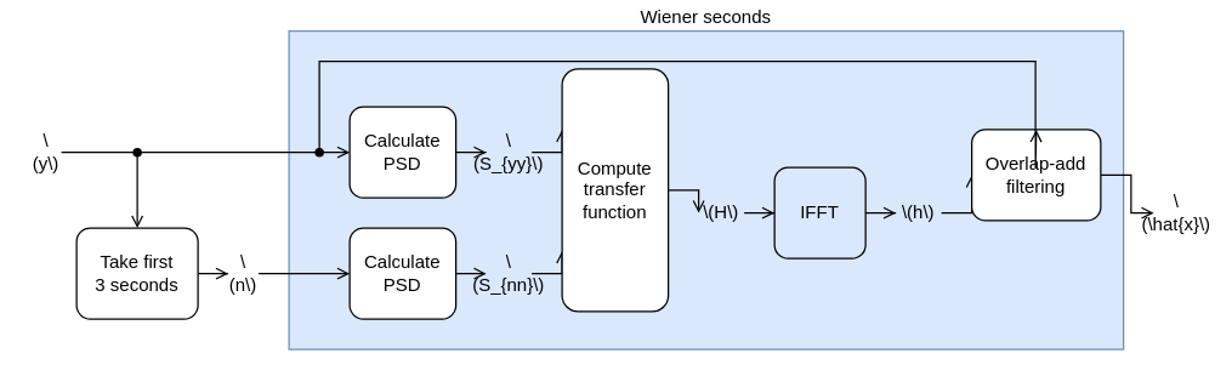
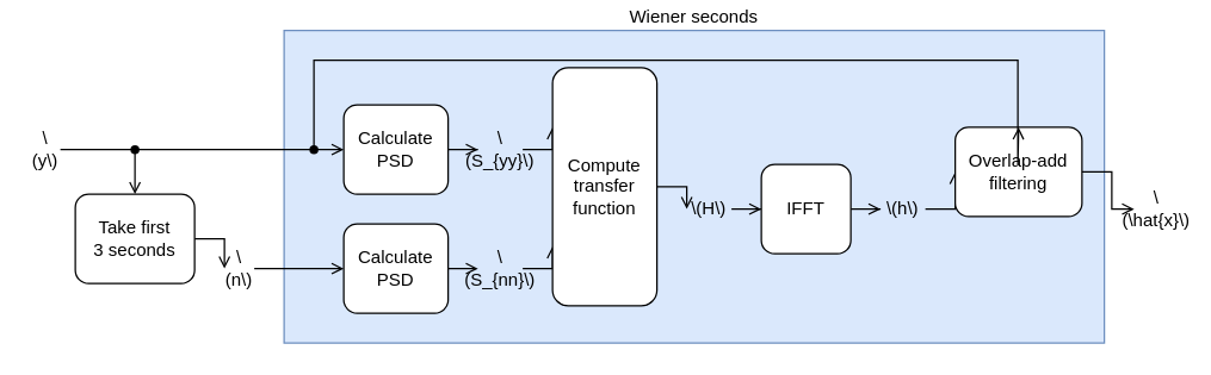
  <mxCell id="0" />
  <mxCell id="1" parent="0" />
  <mxCell id="2" value="Wiener seconds" style="rounded=0;whiteSpace=wrap;html=1;fillColor=#dae8fc;strokeColor=#6c8ebf;labelPosition=center;verticalLabelPosition=top;align=center;verticalAlign=bottom;" vertex="1" parent="1"><mxGeometry x="190" y="20" width="550" height="210" as="geometry" /></mxCell>
  <mxCell id="3" style="edgeStyle=orthogonalEdgeStyle;rounded=0;orthogonalLoop=1;jettySize=auto;html=1;entryX=0.5;entryY=0;entryDx=0;entryDy=0;exitX=0.66;exitY=0.57;exitDx=0;exitDy=0;exitPerimeter=0;endArrow=open;endFill=0;" edge="1" parent="1" source="9" target="7"><mxGeometry relative="1" as="geometry"><mxPoint x="20" y="110" as="sourcePoint" /></mxGeometry></mxCell>
  <mxCell id="4" style="edgeStyle=orthogonalEdgeStyle;rounded=0;orthogonalLoop=1;jettySize=auto;html=1;exitX=1;exitY=0.5;exitDx=0;exitDy=0;entryX=0.78;entryY=0.61;entryDx=0;entryDy=0;entryPerimeter=0;endArrow=none;endFill=0;" edge="1" parent="1" source="5" target="9"><mxGeometry relative="1" as="geometry" /></mxCell>
  <mxCell id="5" value="\(y\)" style="text;html=1;strokeColor=none;fillColor=none;align=center;verticalAlign=middle;whiteSpace=wrap;rounded=0;" vertex="1" parent="1"><mxGeometry x="20" y="80" width="20" height="40" as="geometry" /></mxCell>
  <mxCell id="6" style="edgeStyle=orthogonalEdgeStyle;rounded=0;orthogonalLoop=1;jettySize=auto;html=1;exitX=1;exitY=0.5;exitDx=0;exitDy=0;endArrow=open;endFill=0;" edge="1" parent="1" source="7" target="11"><mxGeometry relative="1" as="geometry" /></mxCell>
- <mxCell id="7" value="Take first &lt;br&gt;3 seconds" style="rounded=1;whiteSpace=wrap;html=1;" vertex="1" parent="1"><mxGeometry x="50" y="150" width="80" height="60" as="geometry" /></mxCell>
+ <mxCell id="7" value="Take first &lt;br&gt;3 seconds" style="rounded=1;whiteSpace=wrap;html=1;" vertex="1" parent="1"><mxGeometry x="50" y="130" width="80" height="60" as="geometry" /></mxCell>
  <mxCell id="8" style="edgeStyle=orthogonalEdgeStyle;rounded=0;orthogonalLoop=1;jettySize=auto;html=1;endArrow=none;endFill=0;entryX=0.786;entryY=0.571;entryDx=0;entryDy=0;entryPerimeter=0;" edge="1" parent="1" source="9" target="32"><mxGeometry relative="1" as="geometry"><mxPoint x="140" y="100" as="targetPoint" /></mxGeometry></mxCell>
  <mxCell id="9" value="" style="shape=waypoint;sketch=0;fillStyle=solid;size=6;pointerEvents=1;points=[];fillColor=none;resizable=0;rotatable=0;perimeter=centerPerimeter;snapToPoint=1;" vertex="1" parent="1"><mxGeometry x="80" y="90" width="20" height="20" as="geometry" /></mxCell>
  <mxCell id="10" style="edgeStyle=orthogonalEdgeStyle;rounded=0;orthogonalLoop=1;jettySize=auto;html=1;endArrow=open;endFill=0;" edge="1" parent="1" source="11" target="13"><mxGeometry relative="1" as="geometry" /></mxCell>
  <mxCell id="11" value="\(n\)" style="text;html=1;strokeColor=none;fillColor=none;align=center;verticalAlign=middle;whiteSpace=wrap;rounded=0;" vertex="1" parent="1"><mxGeometry x="150" y="160" width="20" height="40" as="geometry" /></mxCell>
  <mxCell id="12" style="edgeStyle=orthogonalEdgeStyle;rounded=0;orthogonalLoop=1;jettySize=auto;html=1;exitX=1;exitY=0.5;exitDx=0;exitDy=0;entryX=0;entryY=0.5;entryDx=0;entryDy=0;endArrow=open;endFill=0;" edge="1" parent="1" source="13" target="19"><mxGeometry relative="1" as="geometry" /></mxCell>
  <mxCell id="13" value="Calculate &lt;br&gt;PSD" style="rounded=1;whiteSpace=wrap;html=1;" vertex="1" parent="1"><mxGeometry x="230" y="150" width="70" height="60" as="geometry" /></mxCell>
  <mxCell id="14" style="edgeStyle=orthogonalEdgeStyle;rounded=0;orthogonalLoop=1;jettySize=auto;html=1;entryX=0;entryY=0.5;entryDx=0;entryDy=0;endArrow=open;endFill=0;" edge="1" parent="1" source="15" target="17"><mxGeometry relative="1" as="geometry" /></mxCell>
  <mxCell id="15" value="Calculate &lt;br&gt;PSD" style="rounded=1;whiteSpace=wrap;html=1;" vertex="1" parent="1"><mxGeometry x="230" y="70" width="70" height="60" as="geometry" /></mxCell>
  <mxCell id="16" style="edgeStyle=orthogonalEdgeStyle;rounded=0;orthogonalLoop=1;jettySize=auto;html=1;entryX=0;entryY=0.25;entryDx=0;entryDy=0;endArrow=open;endFill=0;" edge="1" parent="1" source="17" target="21"><mxGeometry relative="1" as="geometry" /></mxCell>
  <mxCell id="17" value="\(S_{yy}\)" style="text;html=1;strokeColor=none;fillColor=none;align=center;verticalAlign=middle;whiteSpace=wrap;rounded=0;" vertex="1" parent="1"><mxGeometry x="320" y="80" width="30" height="40" as="geometry" /></mxCell>
  <mxCell id="18" style="edgeStyle=orthogonalEdgeStyle;rounded=0;orthogonalLoop=1;jettySize=auto;html=1;entryX=0;entryY=0.75;entryDx=0;entryDy=0;endArrow=open;endFill=0;" edge="1" parent="1" source="19" target="21"><mxGeometry relative="1" as="geometry" /></mxCell>
  <mxCell id="19" value="\(S_{nn}\)" style="text;html=1;strokeColor=none;fillColor=none;align=center;verticalAlign=middle;whiteSpace=wrap;rounded=0;" vertex="1" parent="1"><mxGeometry x="320" y="160" width="30" height="40" as="geometry" /></mxCell>
  <mxCell id="20" style="edgeStyle=orthogonalEdgeStyle;rounded=0;orthogonalLoop=1;jettySize=auto;html=1;entryX=0;entryY=0.5;entryDx=0;entryDy=0;endArrow=open;endFill=0;" edge="1" parent="1" source="21" target="23"><mxGeometry relative="1" as="geometry" /></mxCell>
  <mxCell id="21" value="Compute transfer function" style="rounded=1;whiteSpace=wrap;html=1;" vertex="1" parent="1"><mxGeometry x="370" y="45" width="70" height="160" as="geometry" /></mxCell>
  <mxCell id="22" style="edgeStyle=orthogonalEdgeStyle;rounded=0;orthogonalLoop=1;jettySize=auto;html=1;entryX=0;entryY=0.5;entryDx=0;entryDy=0;endArrow=open;endFill=0;" edge="1" parent="1" source="23" target="25"><mxGeometry relative="1" as="geometry" /></mxCell>
  <mxCell id="23" value="\(H\)" style="text;html=1;strokeColor=none;fillColor=none;align=center;verticalAlign=middle;whiteSpace=wrap;rounded=0;" vertex="1" parent="1"><mxGeometry x="460" y="120" width="30" height="40" as="geometry" /></mxCell>
  <mxCell id="24" style="edgeStyle=orthogonalEdgeStyle;rounded=0;orthogonalLoop=1;jettySize=auto;html=1;endArrow=open;endFill=0;" edge="1" parent="1" source="25" target="27"><mxGeometry relative="1" as="geometry" /></mxCell>
- <mxCell id="25" value="IFFT" style="rounded=1;whiteSpace=wrap;html=1;fillColor=#dae8fc;" vertex="1" parent="1"><mxGeometry x="510" y="110" width="60" height="60" as="geometry" /></mxCell>
+ <mxCell id="25" value="IFFT" style="rounded=1;whiteSpace=wrap;html=1;" vertex="1" parent="1"><mxGeometry x="510" y="110" width="60" height="60" as="geometry" /></mxCell>
  <mxCell id="26" style="edgeStyle=orthogonalEdgeStyle;rounded=0;orthogonalLoop=1;jettySize=auto;html=1;entryX=0;entryY=0.5;entryDx=0;entryDy=0;endArrow=open;endFill=0;" edge="1" parent="1" source="27" target="29"><mxGeometry relative="1" as="geometry" /></mxCell>
  <mxCell id="27" value="\(h\)" style="text;html=1;strokeColor=none;fillColor=none;align=center;verticalAlign=middle;whiteSpace=wrap;rounded=0;" vertex="1" parent="1"><mxGeometry x="590" y="120" width="30" height="40" as="geometry" /></mxCell>
  <mxCell id="28" style="edgeStyle=orthogonalEdgeStyle;rounded=0;orthogonalLoop=1;jettySize=auto;html=1;entryX=0;entryY=0.5;entryDx=0;entryDy=0;endArrow=open;endFill=0;exitX=1;exitY=0.5;exitDx=0;exitDy=0;" edge="1" parent="1" source="29" target="33"><mxGeometry relative="1" as="geometry" /></mxCell>
  <mxCell id="29" value="Overlap-add &lt;br&gt;filtering" style="rounded=1;whiteSpace=wrap;html=1;" vertex="1" parent="1"><mxGeometry x="640" y="85" width="85" height="60" as="geometry" /></mxCell>
  <mxCell id="30" style="edgeStyle=orthogonalEdgeStyle;rounded=0;orthogonalLoop=1;jettySize=auto;html=1;entryX=0;entryY=0.5;entryDx=0;entryDy=0;endArrow=open;endFill=0;" edge="1" parent="1" source="32" target="15"><mxGeometry relative="1" as="geometry" /></mxCell>
  <mxCell id="31" style="edgeStyle=orthogonalEdgeStyle;rounded=0;orthogonalLoop=1;jettySize=auto;html=1;endArrow=open;endFill=0;entryX=0.5;entryY=0;entryDx=0;entryDy=0;" edge="1" parent="1" source="32" target="29"><mxGeometry relative="1" as="geometry"><mxPoint x="697" y="110" as="targetPoint" /><Array as="points"><mxPoint x="210" y="40" /><mxPoint x="682" y="40" /><mxPoint x="682" y="110" /></Array></mxGeometry></mxCell>
  <mxCell id="32" value="" style="shape=waypoint;sketch=0;fillStyle=solid;size=6;pointerEvents=1;points=[];fillColor=none;resizable=0;rotatable=0;perimeter=centerPerimeter;snapToPoint=1;" vertex="1" parent="1"><mxGeometry x="200" y="90" width="20" height="20" as="geometry" /></mxCell>
  <mxCell id="33" value="\(\hat{x}\)" style="text;html=1;strokeColor=none;fillColor=none;align=center;verticalAlign=middle;whiteSpace=wrap;rounded=0;" vertex="1" parent="1"><mxGeometry x="760" y="120" width="30" height="40" as="geometry" /></mxCell>
